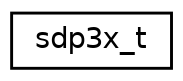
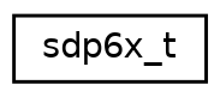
  digraph {
    rankdir=LR
-   n1 [color=black fillcolor=white fontname=Helvetica fontsize=10 height=0.2 label=sdp3x_t shape=record style=filled width=0.4]
+   n1 [color=black fillcolor=white fontname=Helvetica fontsize=10 height=0.2 label=sdp6x_t shape=record style=filled width=0.4]
  }
